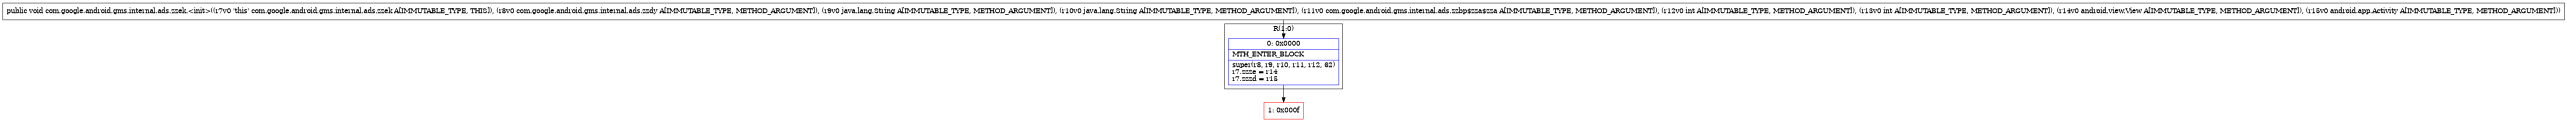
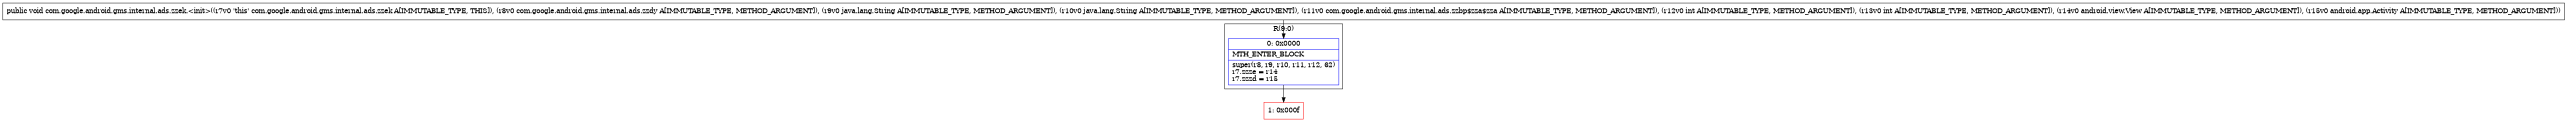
  digraph {
    node [shape=record]
    n1 [color=blue label="{0\:\ 0x0000|MTH_ENTER_BLOCK\l|super(r8, r9, r10, r11, r12, 62)\lr7.zzze = r14\lr7.zzzd = r15\l}"]
    n2 [color=red label="{1\:\ 0x000f}"]
    n3 [label="{public void com.google.android.gms.internal.ads.zzek.\<init\>((r7v0 'this' com.google.android.gms.internal.ads.zzek A[IMMUTABLE_TYPE, THIS]), (r8v0 com.google.android.gms.internal.ads.zzdy A[IMMUTABLE_TYPE, METHOD_ARGUMENT]), (r9v0 java.lang.String A[IMMUTABLE_TYPE, METHOD_ARGUMENT]), (r10v0 java.lang.String A[IMMUTABLE_TYPE, METHOD_ARGUMENT]), (r11v0 com.google.android.gms.internal.ads.zzbp$zza$zza A[IMMUTABLE_TYPE, METHOD_ARGUMENT]), (r12v0 int A[IMMUTABLE_TYPE, METHOD_ARGUMENT]), (r13v0 int A[IMMUTABLE_TYPE, METHOD_ARGUMENT]), (r14v0 android.view.View A[IMMUTABLE_TYPE, METHOD_ARGUMENT]), (r15v0 android.app.Activity A[IMMUTABLE_TYPE, METHOD_ARGUMENT])) }"]
    subgraph cluster_1 {
-     label="R(1:0)"
+     label="R(9:0)"
      n1
    }
    n1 -> n2
    n3 -> n1
  }
